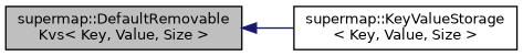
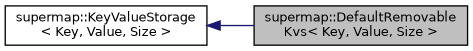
  digraph {
    rankdir=LR
    node [color=black fontname=Helvetica fontsize=10 shape=record style=filled]
    n1 [fillcolor=grey75 fontcolor=black height=0.2 label="supermap::DefaultRemovable\lKvs\< Key, Value, Size \>" width=0.4]
    n2 [fillcolor=white height=0.2 label="supermap::KeyValueStorage\l\< Key, Value, Size \>" width=0.4]
-   n1 -> n2 [color=midnightblue dir=back fontname=Helvetica fontsize=10 labelfontname=Helvetica labelfontsize=10 style=solid]
+   n2 -> n1 [color=midnightblue dir=back fontname=Helvetica fontsize=10 labelfontname=Helvetica labelfontsize=10 style=solid]
  }
